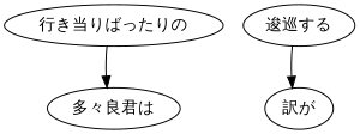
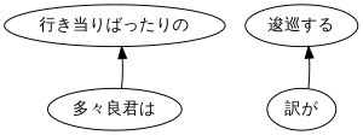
  digraph {
    fontname="JetBrains Mono"
    node [fontname="JetBrains Mono"]
    edge [fontname="JetBrains Mono"]
    n1 [label="行き当りばったりの"]
    n2 [label="多々良君は"]
    n3 [label="逡巡する"]
    n4 [label="訳が"]
-   n1 -> n2
-   n3 -> n4
+   n2 -> n1
+   n4 -> n3
  }
